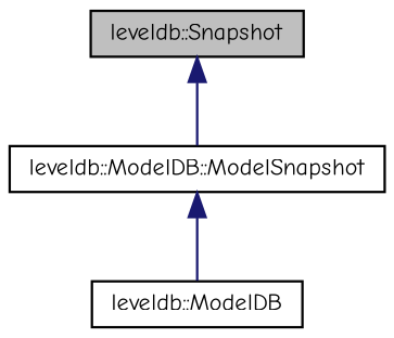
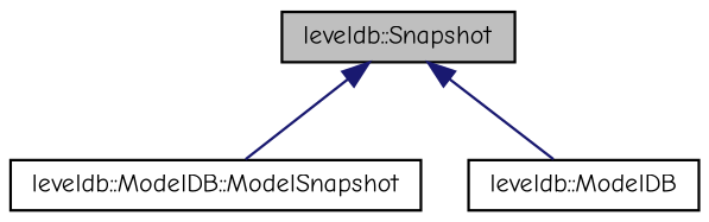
  digraph {
    fontname="Comic Neue"
    node [color=black fillcolor=white fontname="Comic Neue" fontsize=10 shape=record style=filled]
    edge [color=midnightblue dir=back fontname="Comic Neue" fontsize=10 labelfontname=Helvetica labelfontsize=10 style=solid]
    n1 [fillcolor=grey75 fontcolor=black height=0.2 label="leveldb::Snapshot" width=0.4]
    n2 [height=0.2 label="leveldb::ModelDB::ModelSnapshot" width=0.4]
    n3 [height=0.2 label="leveldb::ModelDB" width=0.4]
    n1 -> n2
-   n2 -> n3
+   n1 -> n3
  }
